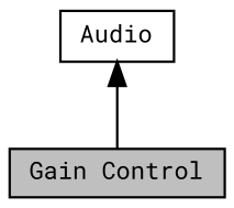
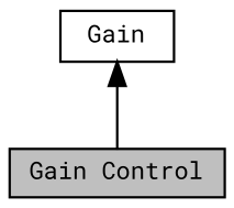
  digraph {
    rankdir=TB
    fontname="Roboto Mono"
    node [color=black fontname="Roboto Mono" fontsize=10 shape=record style=filled]
-   n1 [fillcolor=white height=0.2 label=Audio width=0.4]
+   n1 [fillcolor=white height=0.2 label=Gain width=0.4]
    n2 [fillcolor=grey75 fontcolor=black height=0.2 label="Gain Control" width=0.4]
    n1 -> n2 [dir=back fontname="Roboto Mono" fontsize=10 labelfontname=Helvetica labelfontsize=10 shape=plaintext style=solid color=black]
  }
